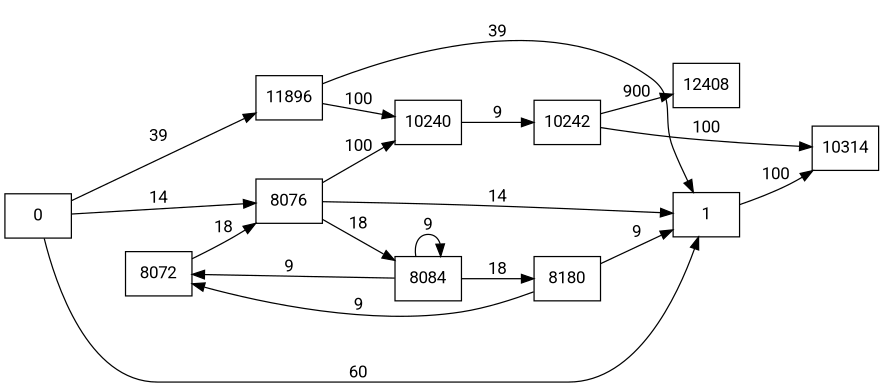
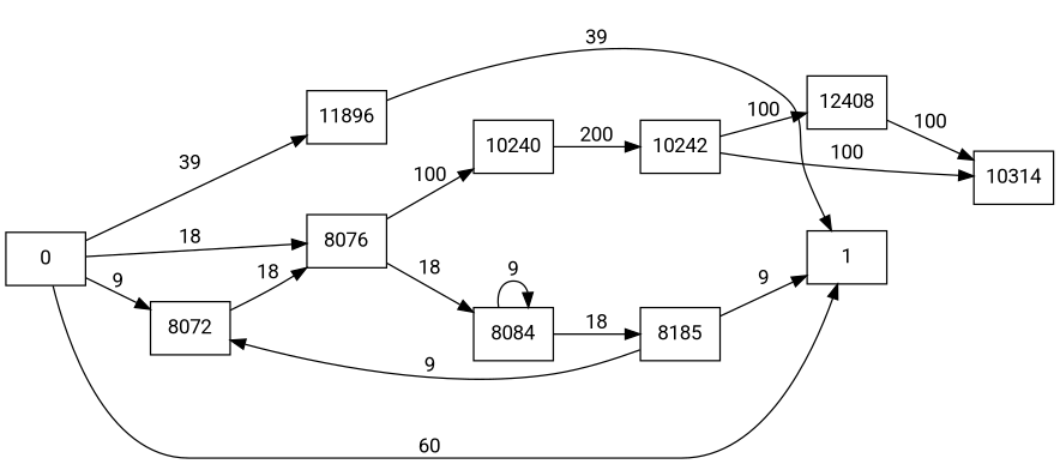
  digraph {
    fontname=Roboto
    rankdir=LR
    node [fontname=Roboto shape=rectangle]
    edge [fontname=Roboto]
    8072
    8076
    8084
    1
    10240
-   8185 [label=8180]
+   8185
    10242
    10314
    12408
    11896
    0
    8072 -> 8076 [label=18]
    8076 -> 8084 [label=18]
-   8076 -> 1 [label=14]
    8076 -> 10240 [label=100]
    8084 -> 8084 [label=9]
    8084 -> 8185 [label=18]
-   10240 -> 10242 [label=9]
+   10240 -> 10242 [label=200]
    8185 -> 8072 [label=9]
    8185 -> 1 [label=9]
    10242 -> 10314 [label=100]
-   10242 -> 12408 [label=900]
-   1 -> 10314 [label=100]
+   10242 -> 12408 [label=100]
+   12408 -> 10314 [label=100]
    11896 -> 1 [label=39]
-   11896 -> 10240 [label=100]
-   8084 -> 8072 [label=9]
-   0 -> 8076 [label=14]
+   0 -> 8072 [label=9]
+   0 -> 8076 [label=18]
    0 -> 1 [label=60]
    0 -> 11896 [label=39]
  }
